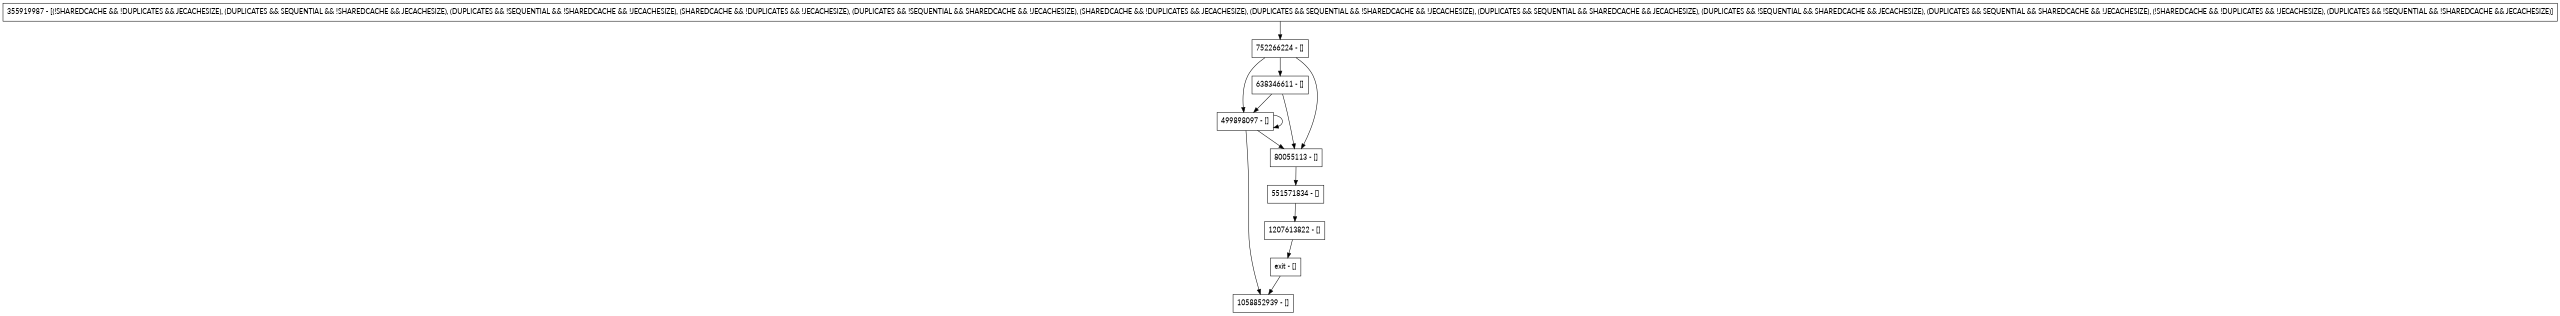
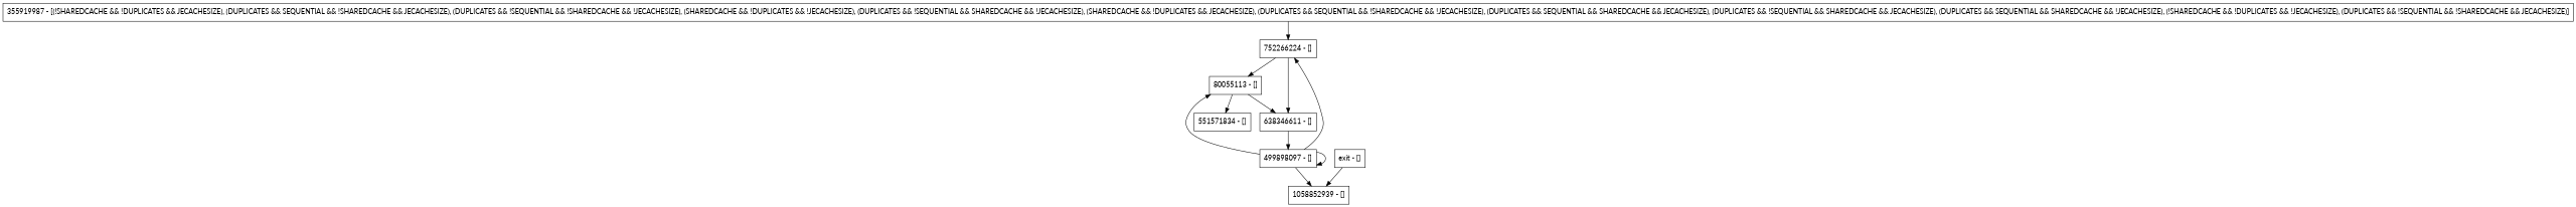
  digraph {
    fontname=Lato
    node [fontname=Lato shape=record]
    edge [fontname=Lato]
    n1 [label="355919987 - [(!SHAREDCACHE && !DUPLICATES && JECACHESIZE), (DUPLICATES && SEQUENTIAL && !SHAREDCACHE && JECACHESIZE), (DUPLICATES && !SEQUENTIAL && !SHAREDCACHE && !JECACHESIZE), (SHAREDCACHE && !DUPLICATES && !JECACHESIZE), (DUPLICATES && !SEQUENTIAL && SHAREDCACHE && !JECACHESIZE), (SHAREDCACHE && !DUPLICATES && JECACHESIZE), (DUPLICATES && SEQUENTIAL && !SHAREDCACHE && !JECACHESIZE), (DUPLICATES && SEQUENTIAL && SHAREDCACHE && JECACHESIZE), (DUPLICATES && !SEQUENTIAL && SHAREDCACHE && JECACHESIZE), (DUPLICATES && SEQUENTIAL && SHAREDCACHE && !JECACHESIZE), (!SHAREDCACHE && !DUPLICATES && !JECACHESIZE), (DUPLICATES && !SEQUENTIAL && !SHAREDCACHE && JECACHESIZE)]"]
    n2 [label="752266224 - []"]
    n3 [label="exit - []"]
    n4 [label="1058852939 - []"]
    n5 [label="551571834 - []"]
-   n6 [label="1207613822 - []"]
    n7 [label="499898097 - []"]
    n8 [label="80055113 - []"]
    n9 [label="638346611 - []"]
    n1 -> n2
-   n2 -> n7
+   n7 -> n2
    n2 -> n8
    n2 -> n9
    n3 -> n4
-   n5 -> n6
-   n6 -> n3
    n7 -> n4
    n7 -> n7
    n7 -> n8
    n8 -> n5
    n9 -> n7
-   n9 -> n8
+   n8 -> n9
  }
